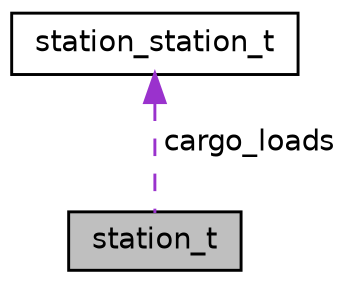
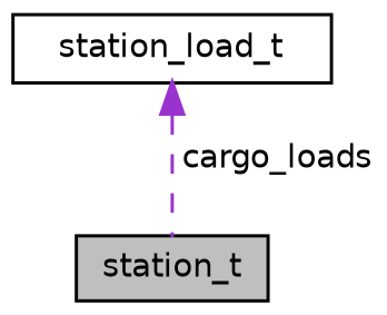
  digraph {
    node [color=black fontname=Helvetica fontsize=10 shape=record style=filled]
    n1 [fillcolor=grey75 fontcolor=black height=0.2 label=station_t width=0.4]
-   n2 [fillcolor=white height=0.2 label=station_station_t width=0.4]
+   n2 [fillcolor=white height=0.2 label=station_load_t width=0.4]
    n2 -> n1 [color=darkorchid3 dir=back fontname=Helvetica fontsize=10 label=" cargo_loads" labelfontname=Helvetica labelfontsize=10 style=dashed]
  }
